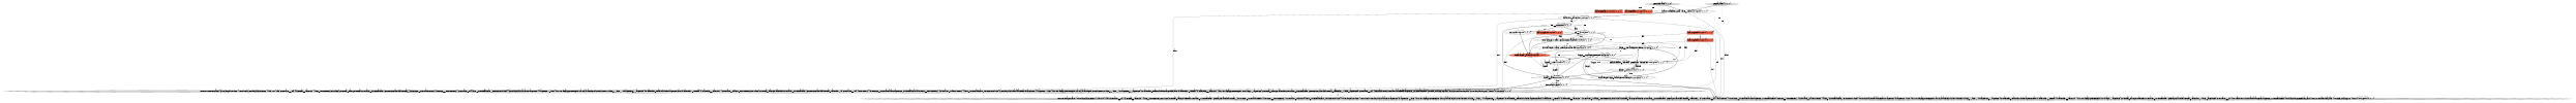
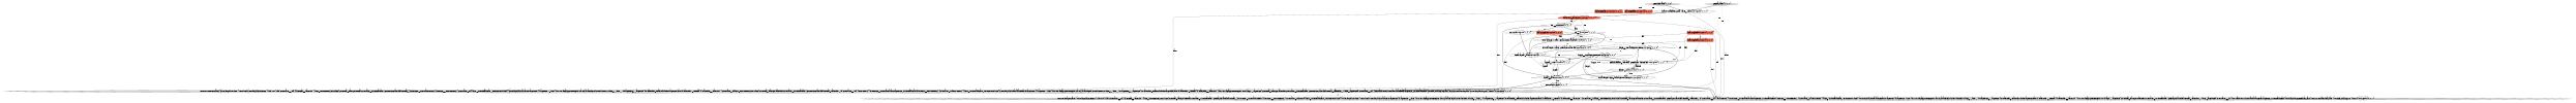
  digraph {
    node [fillcolor=white shape=ellipse style=filled]
    edge [style=bold]
    n1 [label="dvType == DocValuesType.NUMERIC@@@16@@@['1', '1', '0']" shape=diamond]
    n2 [label="dvType == DocValuesType.BINARY@@@16@@@['0', '0', '1']" shape=diamond]
    n3 [label="FieldInfo fieldInfo = leaf.reader().getFieldInfos().fieldInfo(field)@@@13@@@['1', '1', '1']"]
    n4 [label="anyReal = true@@@17@@@['1', '1', '1']"]
    n5 [label="anyReal == false@@@22@@@['1', '1', '1']" shape=diamond]
    n6 [fillcolor=lightgray label="return new NumericDocValues(){@Override public int docID(){return docID}@Override public int nextDoc(){while (true) {while (currentValues == null) {if (nextLeaf == leaves.size()) {docID = NO_MORE_DOCSreturn docID}currentLeaf = leaves.get(nextLeaf)currentValues = currentLeaf.reader().getNumericDocValues(field)nextLeaf++}int newDocID = currentValues.nextDoc()if (newDocID == NO_MORE_DOCS) {currentValues = null}{docID = currentLeaf.docBase + newDocIDreturn docID}}}@Override public int advance(int targetDocID){if (targetDocID <= docID) {throw new IllegalArgumentException(\"can only advance beyond current document: on docID=\" + docID + \" but targetDocID=\" + targetDocID)}int readerIndex = ReaderUtil.subIndex(targetDocID,leaves)if (readerIndex >= nextLeaf) {if (readerIndex == leaves.size()) {currentValues = nulldocID = NO_MORE_DOCSreturn docID}currentLeaf = leaves.get(readerIndex)currentValues = currentLeaf.reader().getNumericDocValues(field)nextLeaf = readerIndex + 1if (currentValues == null) {return nextDoc()}}int newDocID = currentValues.advance(targetDocID - currentLeaf.docBase)if (newDocID == NO_MORE_DOCS) {currentValues = nullreturn nextDoc()}{docID = currentLeaf.docBase + newDocIDreturn docID}}@Override public boolean advanceExact(int targetDocID){if (targetDocID < docID) {throw new IllegalArgumentException(\"can only advance beyond current document: on docID=\" + docID + \" but targetDocID=\" + targetDocID)}int readerIndex = ReaderUtil.subIndex(targetDocID,leaves)if (readerIndex >= nextLeaf) {if (readerIndex == leaves.size()) {throw new IllegalArgumentException(\"Out of range: \" + targetDocID)}currentLeaf = leaves.get(readerIndex)currentValues = currentLeaf.reader().getNumericDocValues(field)nextLeaf = readerIndex + 1}docID = targetDocIDif (currentValues == null) {return false}return currentValues.advanceExact(targetDocID - currentLeaf.docBase)}@Override public long longValue(){return currentValues.longValue()}@Override public long cost(){return 0}}@@@25@@@['1', '1', '0']"]
    n7 [fillcolor=lightgray label="return new BinaryDocValues(){@Override public int nextDoc(){while (true) {while (currentValues == null) {if (nextLeaf == leaves.size()) {docID = NO_MORE_DOCSreturn docID}currentLeaf = leaves.get(nextLeaf)currentValues = currentLeaf.reader().getBinaryDocValues(field)nextLeaf++}int newDocID = currentValues.nextDoc()if (newDocID == NO_MORE_DOCS) {currentValues = nullcontinue}{docID = currentLeaf.docBase + newDocIDreturn docID}}}@Override public int docID(){return docID}@Override public int advance(int targetDocID){if (targetDocID <= docID) {throw new IllegalArgumentException(\"can only advance beyond current document: on docID=\" + docID + \" but targetDocID=\" + targetDocID)}int readerIndex = ReaderUtil.subIndex(targetDocID,leaves)if (readerIndex >= nextLeaf) {if (readerIndex == leaves.size()) {currentValues = nulldocID = NO_MORE_DOCSreturn docID}currentLeaf = leaves.get(readerIndex)currentValues = currentLeaf.reader().getBinaryDocValues(field)nextLeaf = readerIndex + 1if (currentValues == null) {return nextDoc()}}int newDocID = currentValues.advance(targetDocID - currentLeaf.docBase)if (newDocID == NO_MORE_DOCS) {currentValues = nullreturn nextDoc()}{docID = currentLeaf.docBase + newDocIDreturn docID}}@Override public boolean advanceExact(int targetDocID){if (targetDocID < docID) {throw new IllegalArgumentException(\"can only advance beyond current document: on docID=\" + docID + \" but targetDocID=\" + targetDocID)}int readerIndex = ReaderUtil.subIndex(targetDocID,leaves)if (readerIndex >= nextLeaf) {if (readerIndex == leaves.size()) {throw new IllegalArgumentException(\"Out of range: \" + targetDocID)}currentLeaf = leaves.get(readerIndex)currentValues = currentLeaf.reader().getBinaryDocValues(field)nextLeaf = readerIndex + 1}docID = targetDocIDif (currentValues == null) {return false}return currentValues.advanceExact(targetDocID - currentLeaf.docBase)}@Override public BytesRef binaryValue(){return currentValues.binaryValue()}@Override public long cost(){return 0}}@@@25@@@['0', '0', '1']"]
    n8 [label="return null@@@23@@@['1', '1', '1']"]
    n9 [label="fieldInfo != null@@@14@@@['1', '1', '1']" shape=diamond]
    n10 [fillcolor=tomato label="final String field@@@2@@@['1', '1', '0']" shape=box]
    n11 [label="return leaves.get(0).reader().getNumericDocValues(field)@@@9@@@['1', '1', '0']"]
    n12 [fillcolor=tomato label="final String field@@@2@@@['0', '0', '1']" shape=box]
-   n13 [fillcolor=tomato label="boolean anyReal = false@@@11@@@['1', '1', '1']"]
+   n13 [label="boolean anyReal = false@@@11@@@['1', '1', '1']"]
    n14 [label="return leaves.get(0).reader().getBinaryDocValues(field)@@@9@@@['0', '0', '1']"]
    n15 [fillcolor=tomato label="final IndexReader r@@@2@@@['0', '0', '1']" shape=box]
    n16 [label="size == 0@@@5@@@['1', '1', '1']" shape=diamond]
    n17 [label="size == 1@@@8@@@['1', '1', '1']" shape=diamond]
    n18 [label="return null@@@6@@@['1', '1', '1']"]
    n19 [label="final List<LeafReaderContext> leaves = r.leaves()@@@3@@@['1', '1', '1']"]
-   n20 [label="final int size = leaves.size()@@@4@@@['1', '1', '1']"]
+   n20 [fillcolor=tomato label="final int size = leaves.size()@@@4@@@['1', '1', '1']"]
    n21 [fillcolor=tomato label="final String field@@@2@@@['1', '0', '0']" shape=box]
    n22 [fillcolor=lightgray label="getNumericValues['0', '1', '0']" shape=diamond]
    n23 [fillcolor=tomato label="final IndexReader r@@@2@@@['0', '1', '0']" shape=box]
    n24 [fillcolor=lightgray label="getBinaryValues['0', '0', '1']" shape=diamond]
    n25 [label="DocValuesType dvType = fieldInfo.getDocValuesType()@@@15@@@['1', '1', '1']"]
    n1 -> n2 [label=0 style=dashed]
    n1 -> n3
    n1 -> n4 [label=true style=dotted]
    n1 -> n4
    n2 -> n3
    n2 -> n4 [label=true style=dotted]
    n2 -> n4
    n2 -> n5
    n3 -> n9
    n3 -> n9 [label=fieldInfo style=solid]
    n4 -> n5
    n4 -> n5 [label=anyReal style=solid]
    n5 -> n6
    n5 -> n7
    n5 -> n8 [label=true style=dotted]
    n5 -> n8
    n6 -> n7 [label=0 style=dashed]
    n8 -> n6
    n8 -> n7
    n9 -> n1 [label=true style=dotted]
    n9 -> n2 [label=true style=dotted]
    n9 -> n3
    n9 -> n5
    n9 -> n25
    n9 -> n25 [label=true style=dotted]
    n10 -> n3 [label=field style=solid]
    n10 -> n6 [label=field style=solid]
    n10 -> n11 [label=field style=solid]
    n10 -> n12 [label=0 style=dashed]
    n11 -> n13
    n11 -> n14 [label=0 style=dashed]
    n12 -> n3 [label=field style=solid]
    n12 -> n7 [label=field style=solid]
    n12 -> n14 [label=field style=solid]
    n13 -> n3
    n13 -> n5 [label=anyReal style=solid]
    n14 -> n13
    n16 -> n5
    n16 -> n17 [label=false style=dotted]
    n16 -> n17
    n16 -> n18 [label=true style=dotted]
    n16 -> n18
    n17 -> n11
    n17 -> n11 [label=true style=dotted]
    n17 -> n13
    n17 -> n14 [label=true style=dotted]
    n17 -> n14
    n18 -> n13
    n19 -> n6 [label=leaves style=solid]
    n19 -> n7 [label=leaves style=solid]
    n19 -> n20
    n20 -> n6 [label=size style=solid]
    n20 -> n7 [label=size style=solid]
    n20 -> n16 [label=size style=solid]
    n20 -> n16
    n20 -> n17 [label=size style=solid]
    n21 -> n3 [label=field style=solid]
    n21 -> n6 [label=field style=solid]
    n21 -> n11 [label=field style=solid]
    n22 -> n10 [label=true style=dotted]
    n22 -> n15 [label=true style=dotted]
    n22 -> n19
    n22 -> n23 [label=true style=dotted]
    n24 -> n12 [label=true style=dotted]
    n24 -> n19
    n25 -> n1
    n25 -> n1 [label=dvType style=solid]
    n25 -> n2 [label=dvType style=solid]
    n25 -> n2
  }
